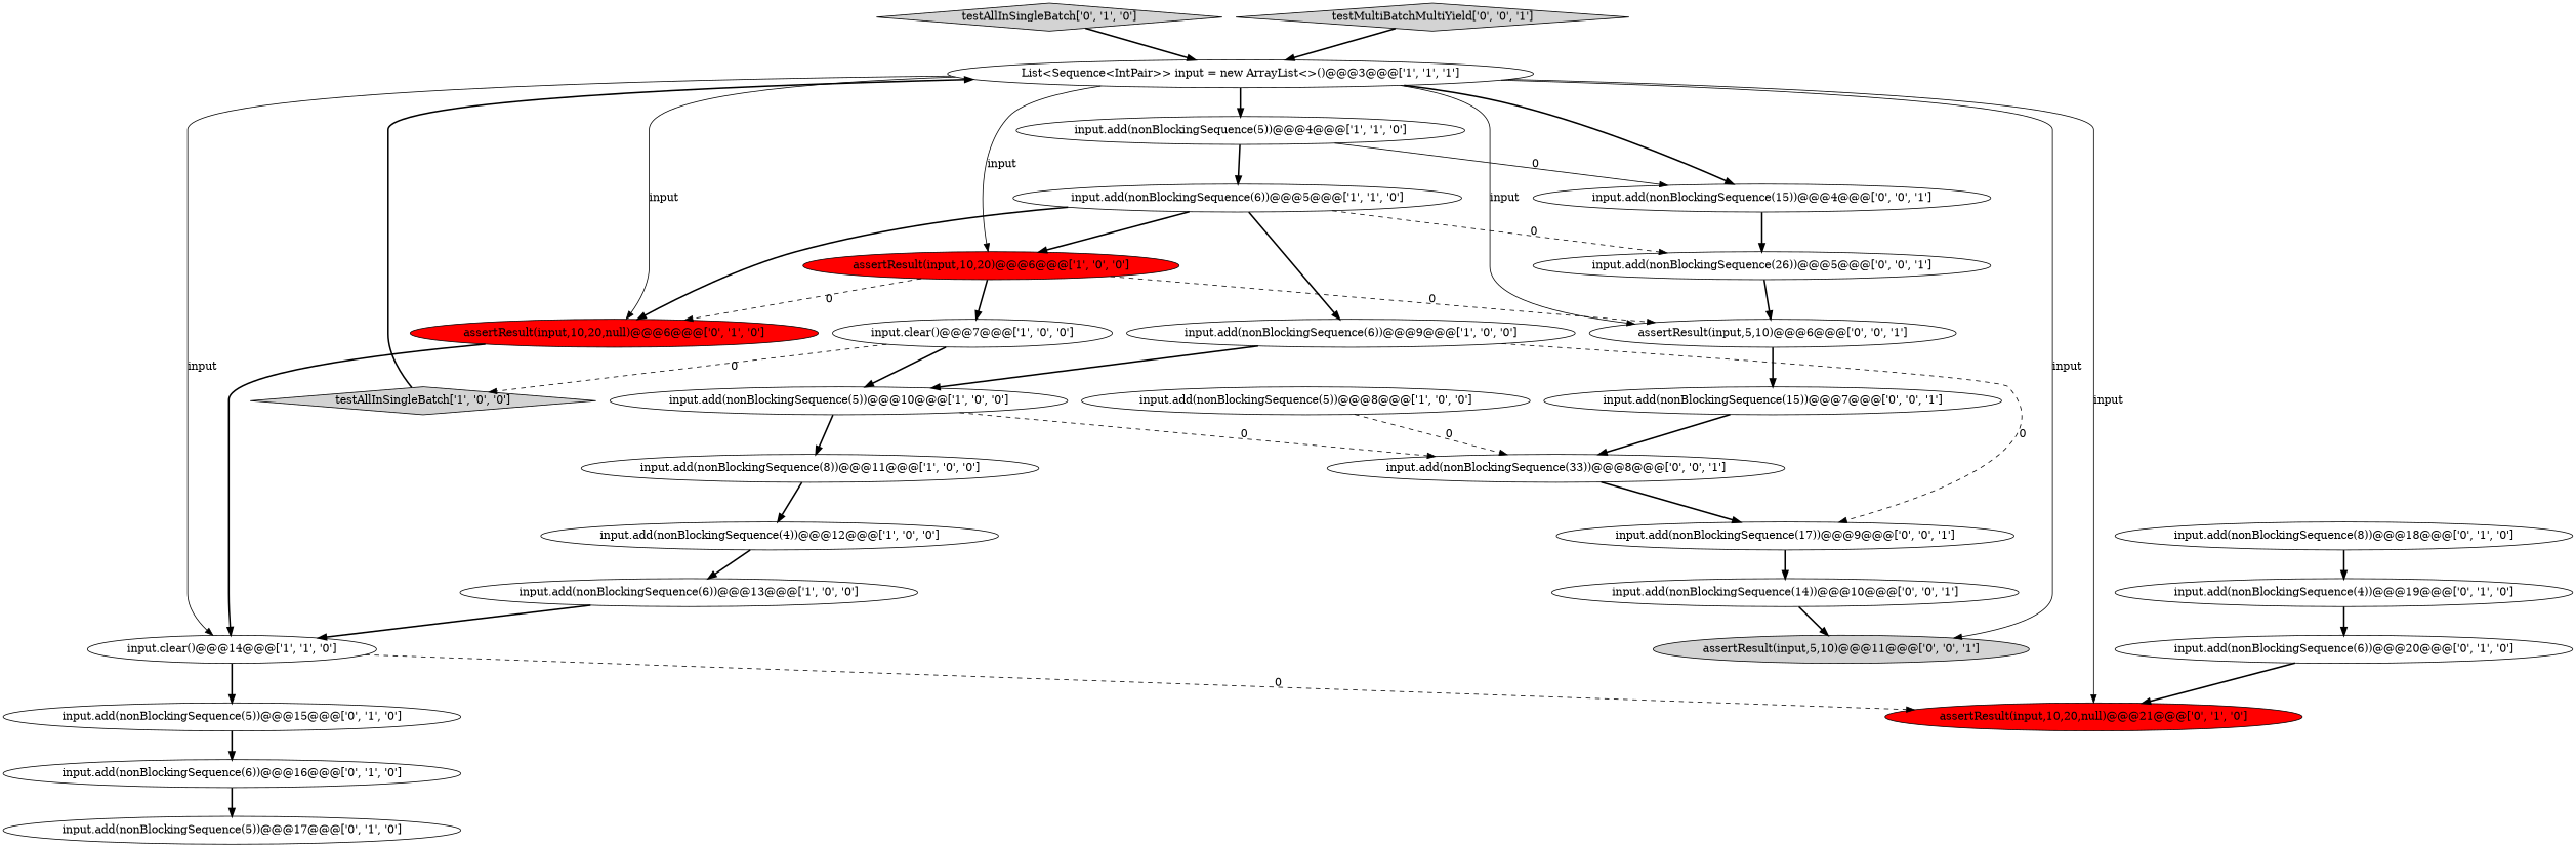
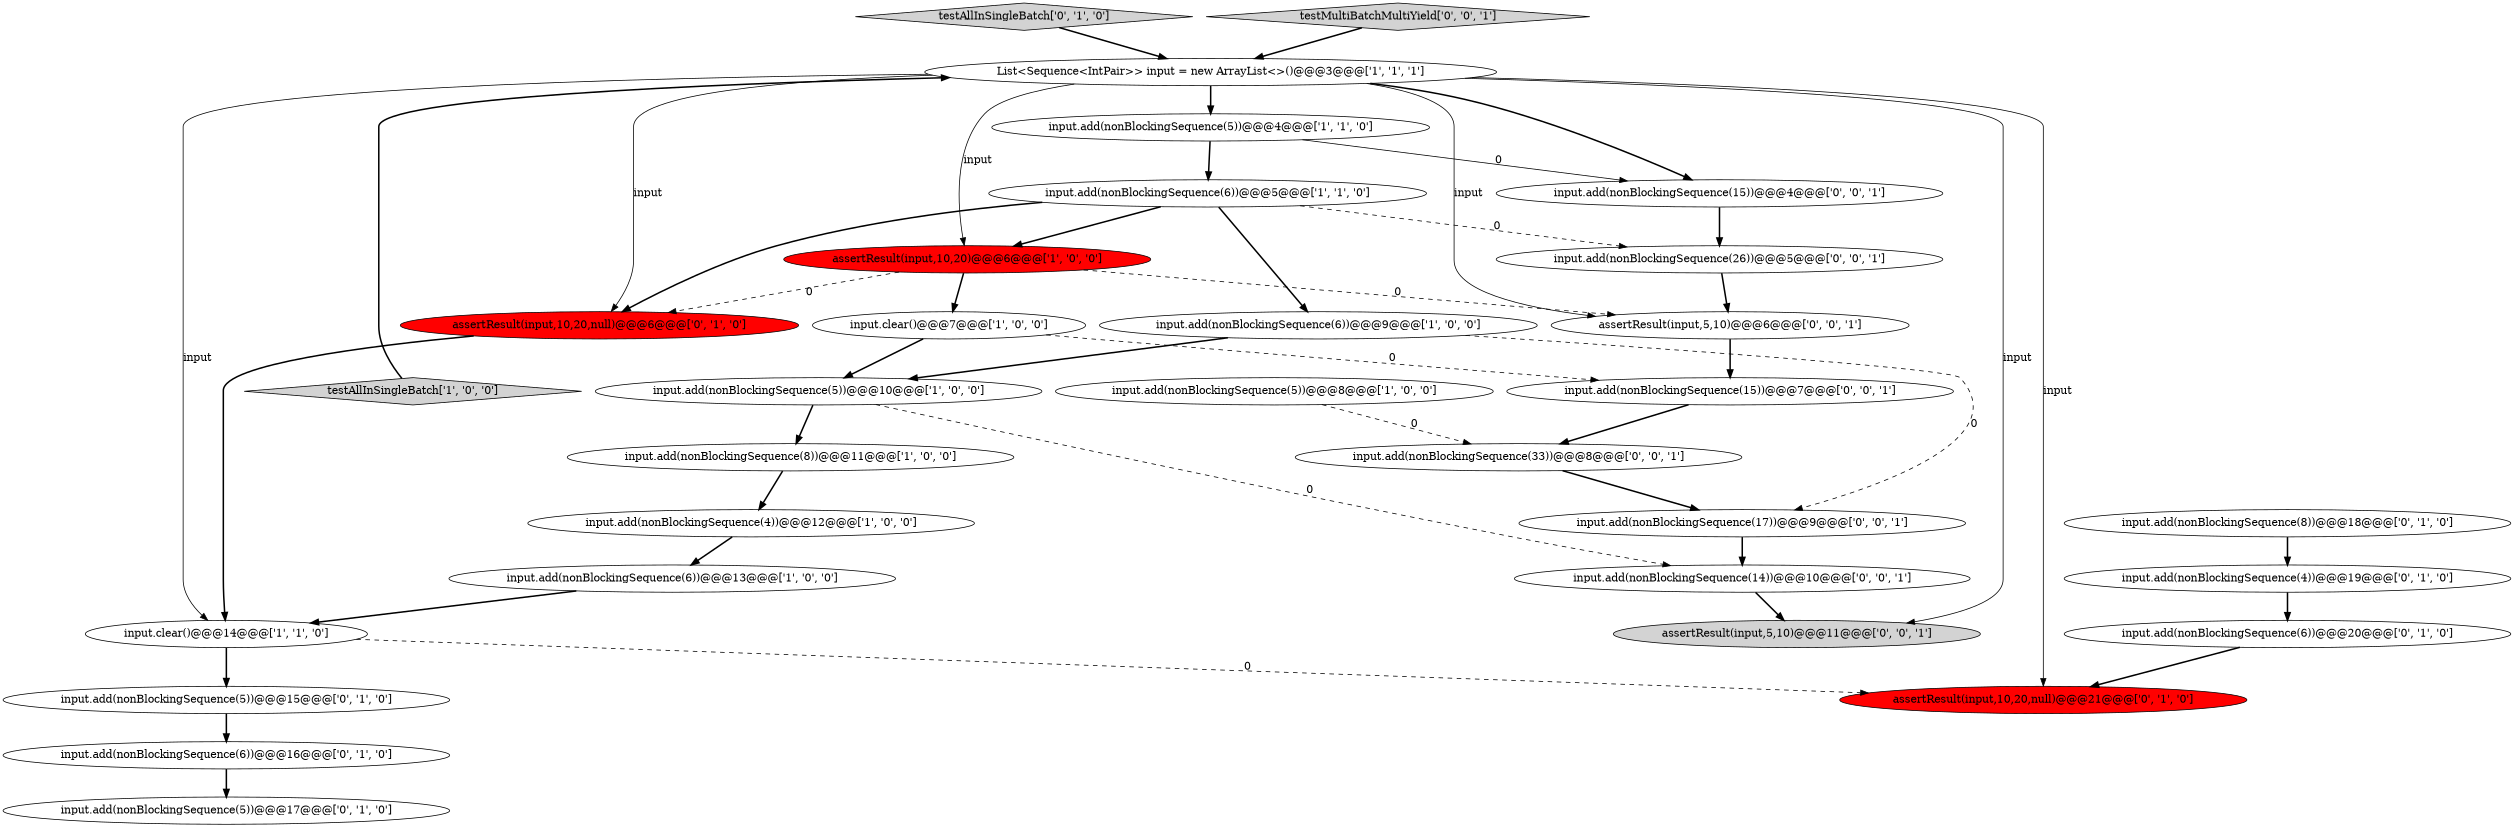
  digraph {
    fontname="DejaVu Serif"
    node [fillcolor=white fontname="DejaVu Serif" shape=ellipse style=filled]
    edge [fontname="DejaVu Serif" style=bold]
    n1 [label="assertResult(input,5,10)@@@6@@@['0', '0', '1']"]
    n2 [label="input.add(nonBlockingSequence(15))@@@7@@@['0', '0', '1']"]
    n3 [label="input.add(nonBlockingSequence(33))@@@8@@@['0', '0', '1']"]
    n4 [label="input.add(nonBlockingSequence(5))@@@8@@@['1', '0', '0']"]
    n5 [label="input.add(nonBlockingSequence(17))@@@9@@@['0', '0', '1']"]
    n6 [label="input.add(nonBlockingSequence(6))@@@9@@@['1', '0', '0']"]
    n7 [label="input.add(nonBlockingSequence(5))@@@10@@@['1', '0', '0']"]
    n8 [label="input.add(nonBlockingSequence(14))@@@10@@@['0', '0', '1']"]
    n9 [fillcolor=red label="assertResult(input,10,20,null)@@@21@@@['0', '1', '0']"]
    n10 [label="input.add(nonBlockingSequence(6))@@@20@@@['0', '1', '0']"]
    n11 [label="input.add(nonBlockingSequence(6))@@@13@@@['1', '0', '0']"]
    n12 [label="input.clear()@@@14@@@['1', '1', '0']"]
    n13 [label="input.add(nonBlockingSequence(5))@@@15@@@['0', '1', '0']"]
    n14 [label="input.clear()@@@7@@@['1', '0', '0']"]
    n15 [fillcolor=lightgray label="testAllInSingleBatch['0', '1', '0']" shape=diamond]
    n16 [label="List<Sequence<IntPair>> input = new ArrayList<>()@@@3@@@['1', '1', '1']"]
    n17 [label="input.add(nonBlockingSequence(15))@@@4@@@['0', '0', '1']"]
    n18 [fillcolor=red label="assertResult(input,10,20)@@@6@@@['1', '0', '0']"]
    n19 [label="input.add(nonBlockingSequence(5))@@@4@@@['1', '1', '0']"]
    n20 [fillcolor=red label="assertResult(input,10,20,null)@@@6@@@['0', '1', '0']"]
    n21 [fillcolor=lightgray label="assertResult(input,5,10)@@@11@@@['0', '0', '1']"]
    n22 [label="input.add(nonBlockingSequence(26))@@@5@@@['0', '0', '1']"]
    n23 [label="input.add(nonBlockingSequence(6))@@@5@@@['1', '1', '0']"]
    n24 [label="input.add(nonBlockingSequence(8))@@@11@@@['1', '0', '0']"]
    n25 [label="input.add(nonBlockingSequence(4))@@@12@@@['1', '0', '0']"]
    n26 [fillcolor=lightgray label="testAllInSingleBatch['1', '0', '0']" shape=diamond]
    n27 [label="input.add(nonBlockingSequence(6))@@@16@@@['0', '1', '0']"]
    n28 [label="input.add(nonBlockingSequence(5))@@@17@@@['0', '1', '0']"]
    n29 [fillcolor=lightgray label="testMultiBatchMultiYield['0', '0', '1']" shape=diamond]
    n30 [label="input.add(nonBlockingSequence(4))@@@19@@@['0', '1', '0']"]
    n31 [label="input.add(nonBlockingSequence(8))@@@18@@@['0', '1', '0']"]
    n1 -> n2
    n2 -> n3
    n3 -> n5
    n4 -> n3 [label=0 style=dashed]
    n5 -> n8
    n6 -> n5 [label=0 style=dashed]
    n6 -> n7
-   n7 -> n3 [label=0 style=dashed]
+   n7 -> n8 [label=0 style=dashed]
    n7 -> n24
    n8 -> n21
    n10 -> n9
    n11 -> n12
    n12 -> n9 [label=0 style=dashed]
    n12 -> n13
    n13 -> n27
-   n14 -> n26 [label=0 style=dashed]
+   n14 -> n2 [label=0 style=dashed]
    n14 -> n7
    n15 -> n16
    n16 -> n1 [label=input style=solid]
    n16 -> n9 [label=input style=solid]
    n16 -> n12 [label=input style=solid]
    n16 -> n17
    n16 -> n18 [label=input style=solid]
    n16 -> n19
    n16 -> n20 [label=input style=solid]
    n16 -> n21 [label=input style=solid]
    n17 -> n22
    n18 -> n1 [label=0 style=dashed]
    n18 -> n14
    n18 -> n20 [label=0 style=dashed]
    n19 -> n17 [label=0 style=solid]
    n19 -> n23
    n20 -> n12
    n22 -> n1
    n23 -> n6
    n23 -> n18
    n23 -> n20
    n23 -> n22 [label=0 style=dashed]
    n24 -> n25
    n25 -> n11
    n26 -> n16
    n27 -> n28
    n29 -> n16
    n30 -> n10
    n31 -> n30
  }
